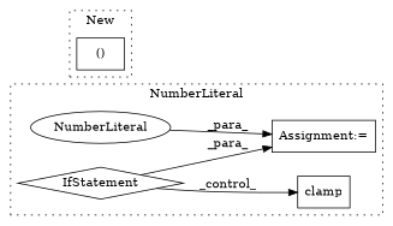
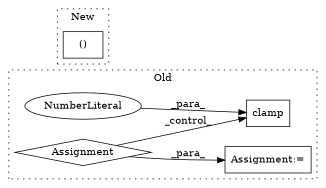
  digraph {
    rankdir=LR
    node [l=1 shape=box]
    n1 [a=32 l="6,1" label=clamp s="1349,1356"]
    n2 [a=7 label="Assignment:=" s=1323]
    n3 [a=34 label=NumberLiteral s=1355 shape=ellipse]
-   n4 [a=25 l="4,2" label=IfStatement s="1256,1269" shape=diamond]
+   n4 [a=25 l="4,2" label=Assignment s="1256,1269" shape=diamond]
    n5 [a=106 l=24 label="()" s=1138]
    subgraph cluster_1 {
-     label=NumberLiteral
+     label=Old
      style=dotted
      n1
      n2
      n3
      n4
    }
    subgraph cluster_2 {
      label=New
      style=dotted
      n5
    }
-   n3 -> n2 [label=_para_]
+   n3 -> n1 [label=_para_]
    n4 -> n1 [label=_control_]
    n4 -> n2 [label=_para_]
  }
